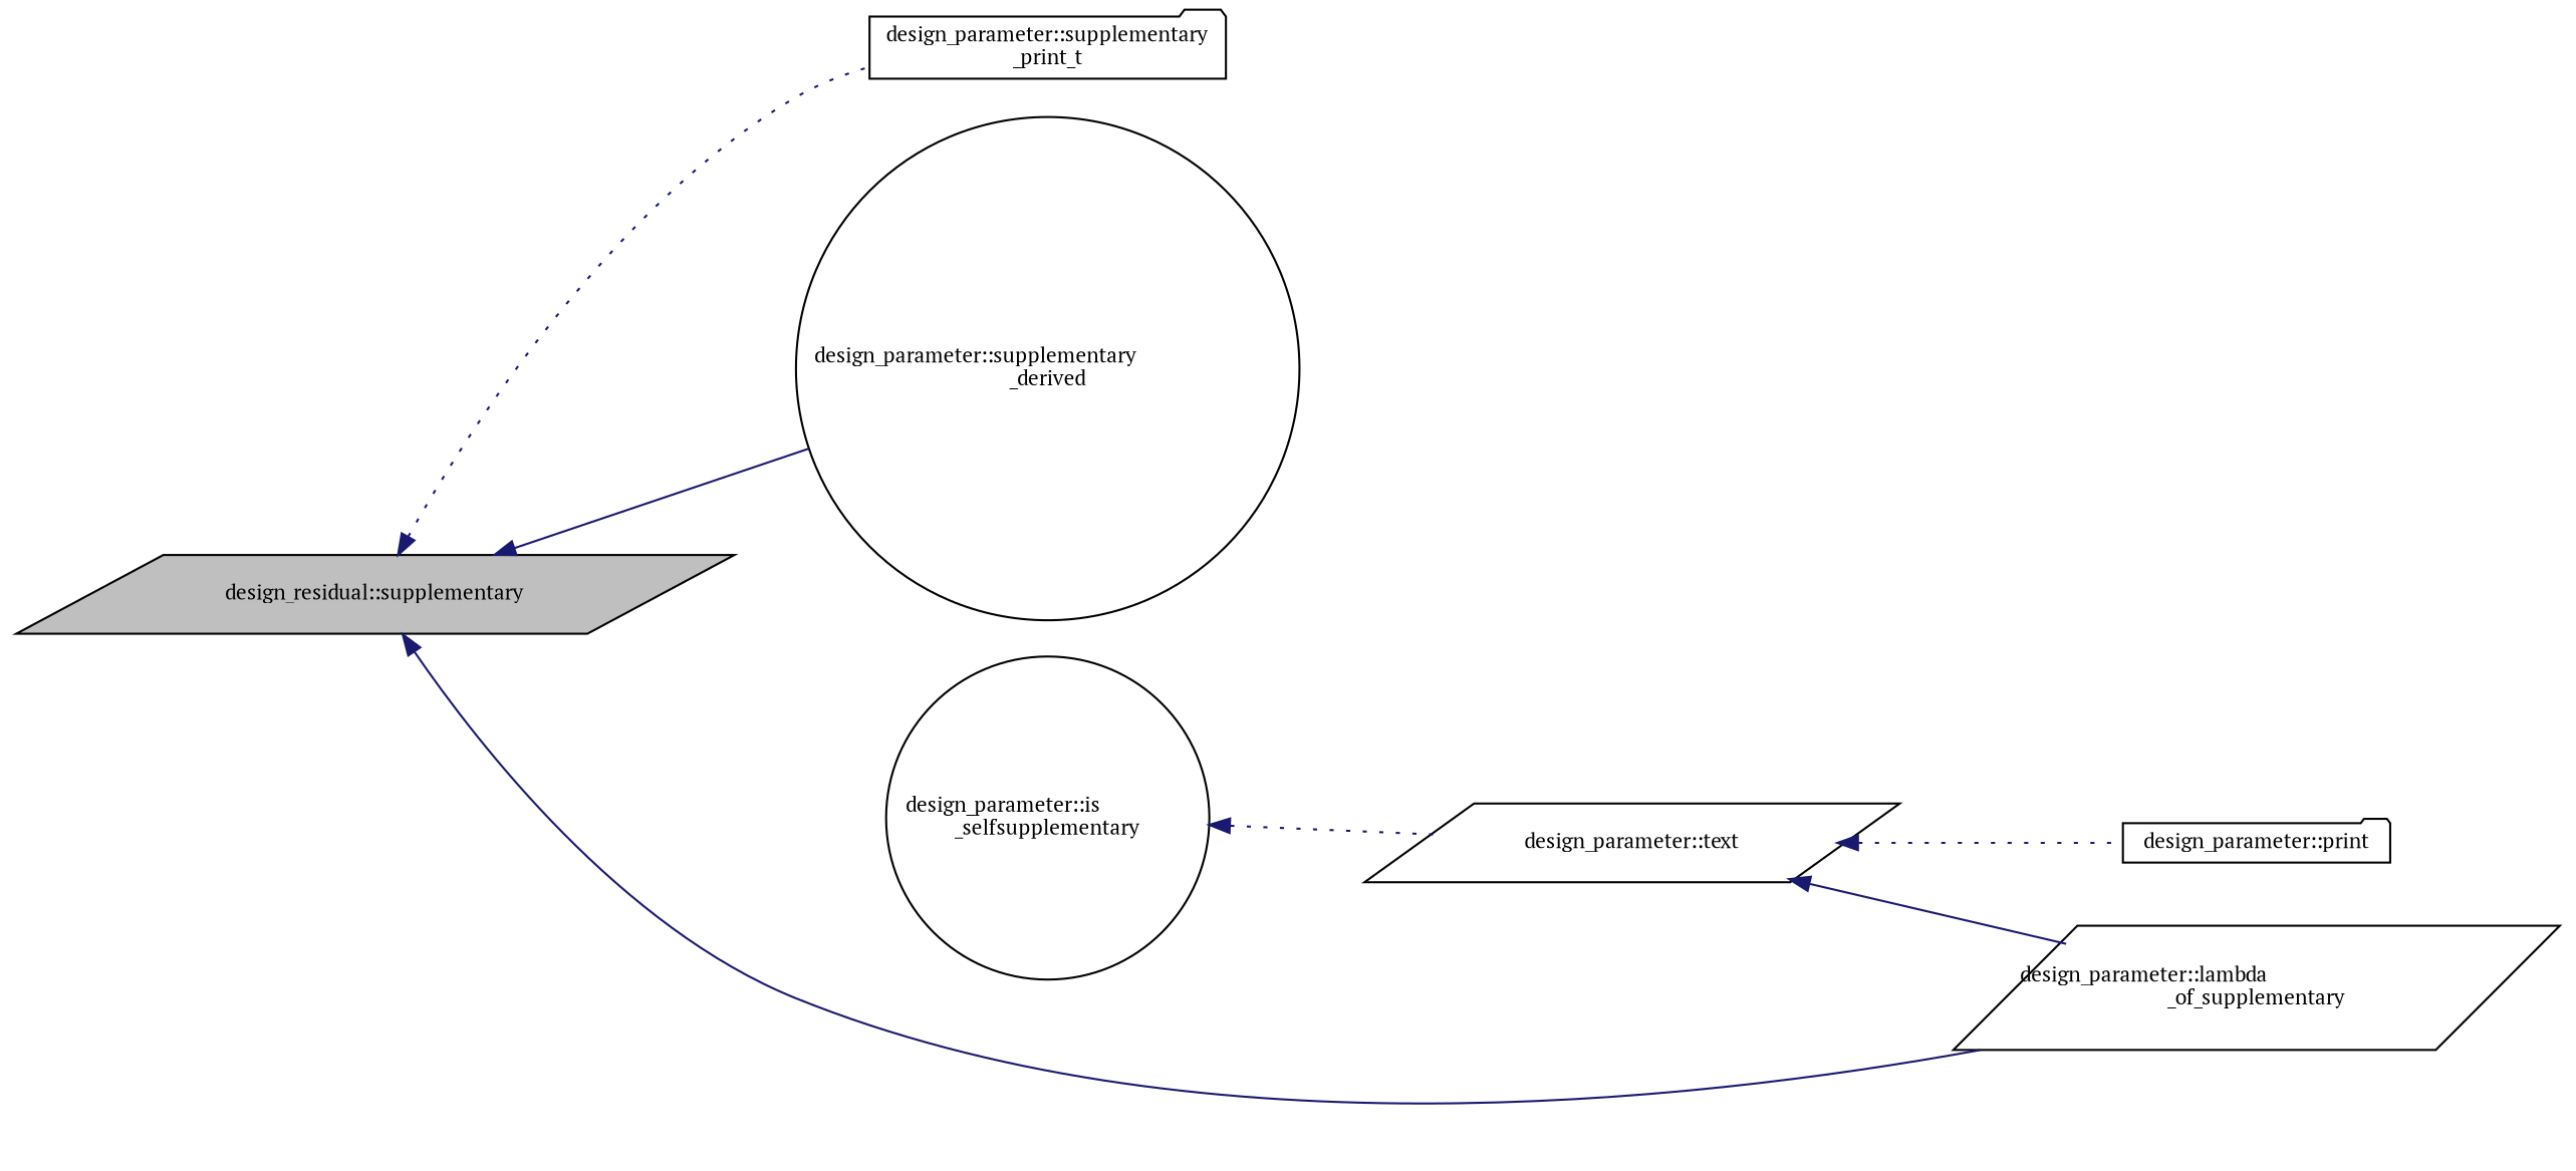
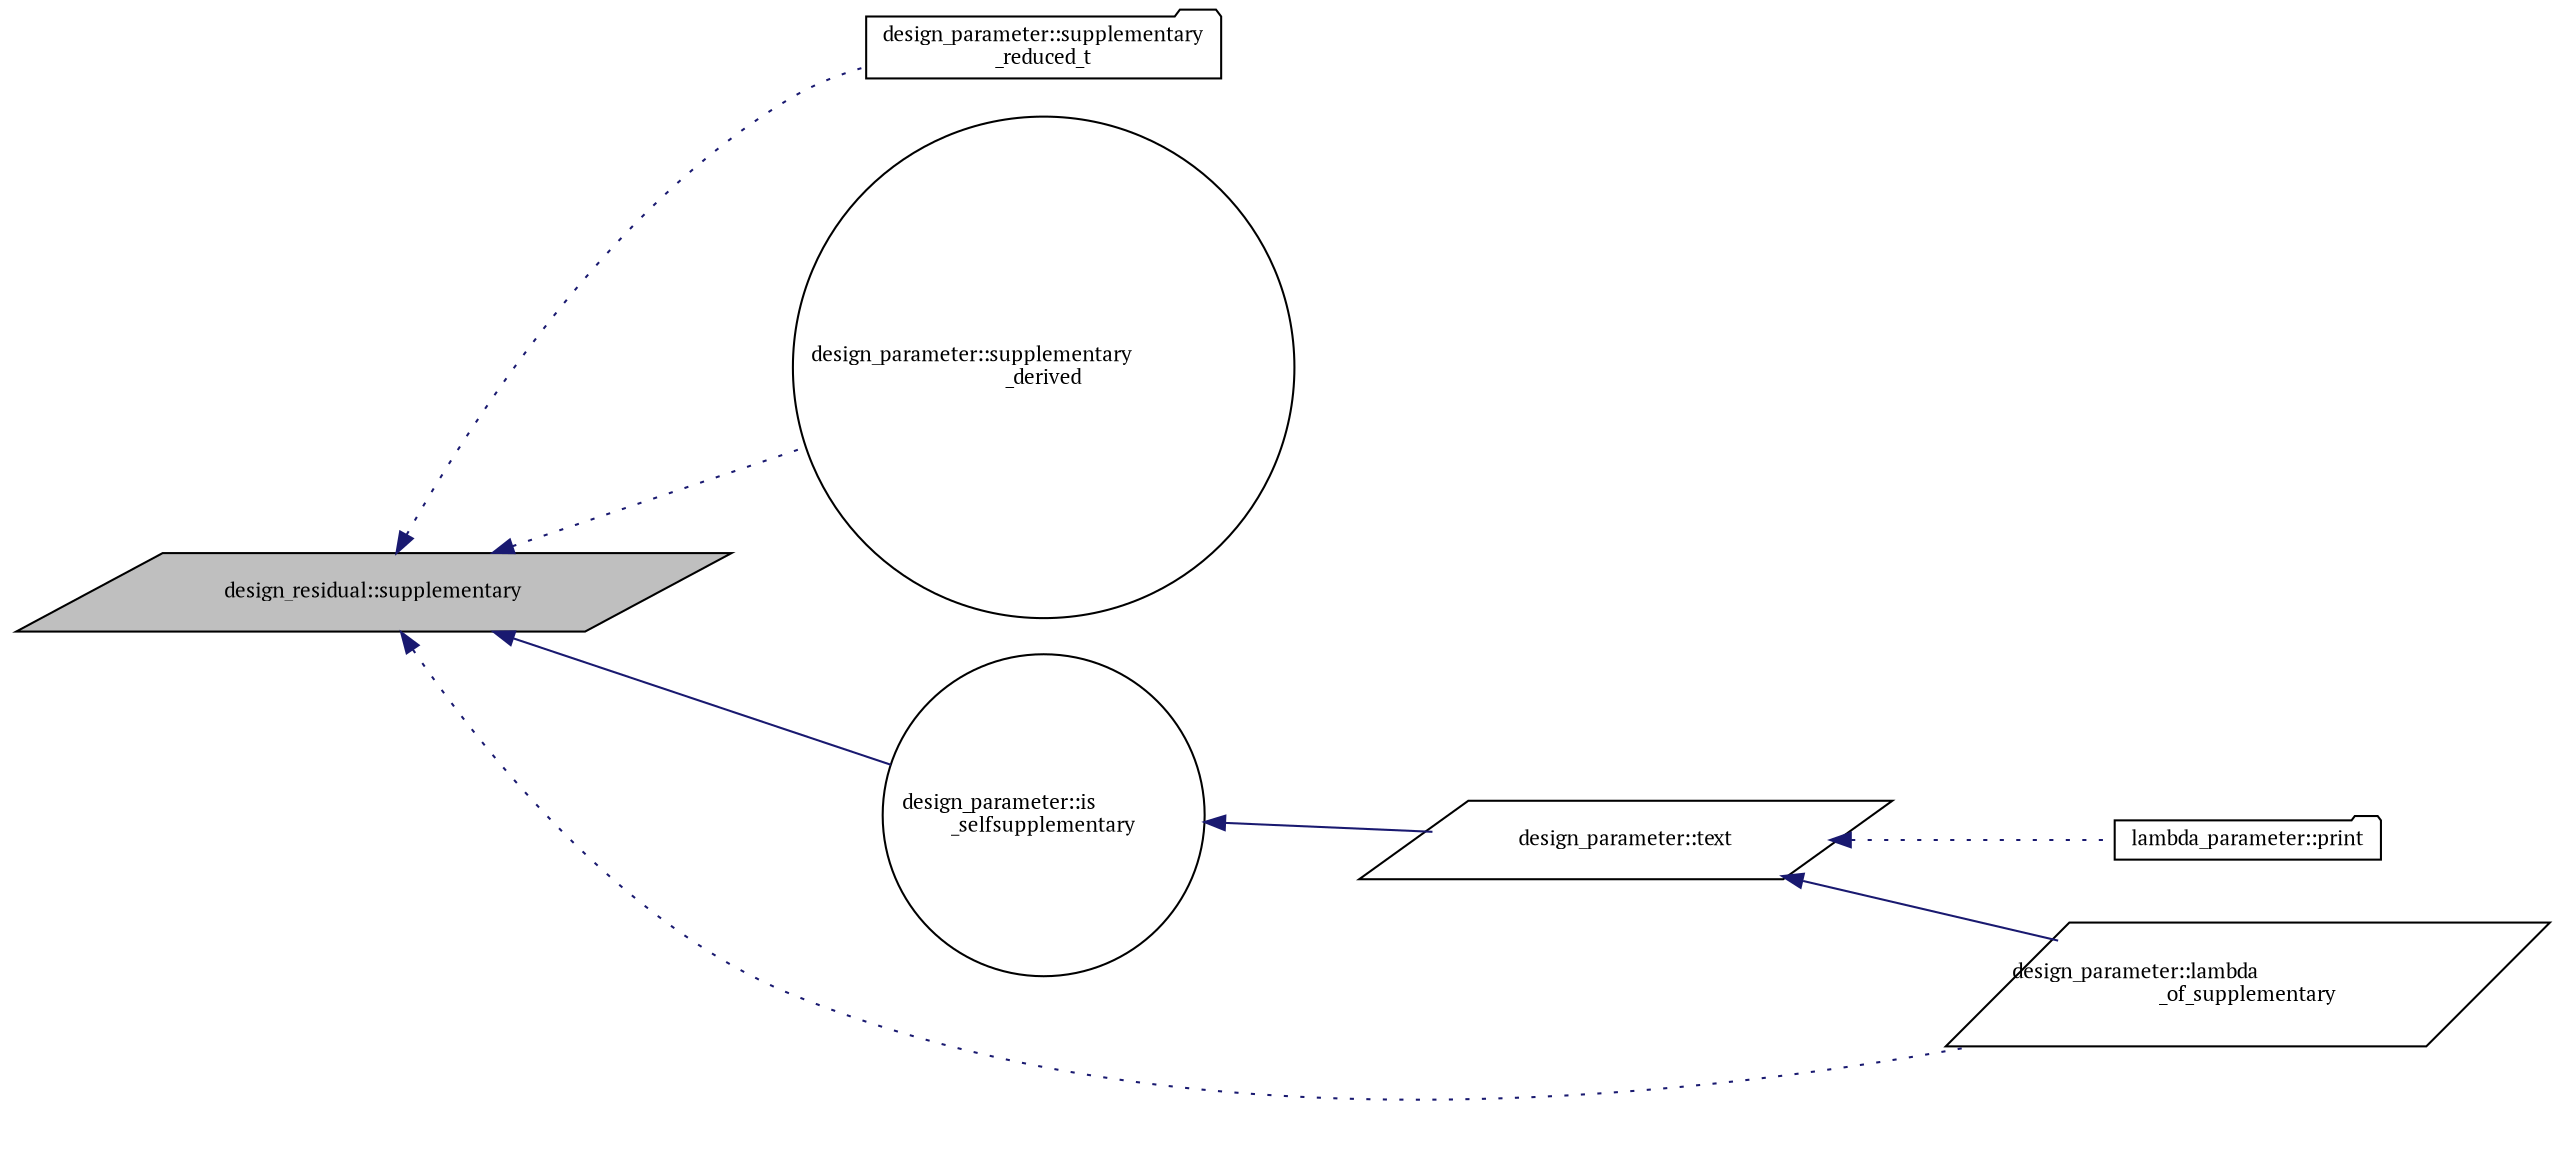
  digraph {
    fontname="PT Serif"
    rankdir=LR
    node [color=black fillcolor=white fontname="PT Serif" fontsize=10 shape=parallelogram style=filled]
    edge [color=midnightblue dir=back fontname="PT Serif" fontsize=10 labelfontname=Helvetica labelfontsize=10 style=solid]
    n1 [fillcolor=grey75 fontcolor=black height=0.2 label="design_residual::supplementary" width=0.4]
-   n2 [height=0.2 label="design_parameter::supplementary\l_print_t" shape=folder width=0.4]
+   n2 [height=0.2 label="design_parameter::supplementary\l_reduced_t" shape=folder width=0.4]
    n3 [height=0.2 label="design_parameter::supplementary\l_derived" shape=circle width=0.4]
    n4 [height=0.2 label="design_parameter::is\l_selfsupplementary" shape=circle width=0.4]
    n5 [height=0.2 label="design_parameter::lambda\l_of_supplementary" width=0.4]
    n6 [height=0.2 label="design_parameter::text" width=0.4]
-   n7 [height=0.2 label="design_parameter::print" shape=folder width=0.4]
+   n7 [height=0.2 label="lambda_parameter::print" shape=folder width=0.4]
    n1 -> n2 [style=dotted]
-   n1 -> n3
-   n1 -> n5
-   n4 -> n6 [style=dotted]
+   n1 -> n3 [style=dotted]
+   n1 -> n4
+   n1 -> n5 [style=dotted]
+   n4 -> n6
    n6 -> n5
    n6 -> n7 [style=dotted]
  }
